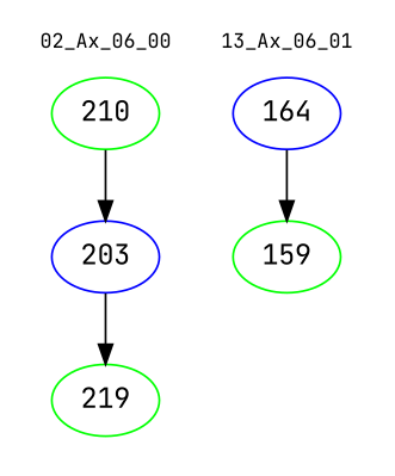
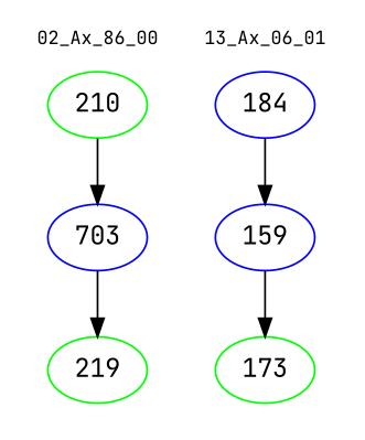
  digraph {
    fontname="JetBrains Mono"
    node [color=green fontname="JetBrains Mono"]
    edge [color=black fontname="JetBrains Mono"]
    n1 [label=210]
-   n2 [color=blue label=203]
+   n2 [color=blue label=703]
    n3 [label=219]
-   n4 [color=blue label=164]
-   n5 [label=159]
+   n4 [color=blue label=184]
+   n5 [color=blue label=159]
+   n6 [label=173]
    subgraph cluster_1 {
      color=white
      fontsize=10
-     label="02_Ax_06_00"
+     label="02_Ax_86_00"
      n1
      n2
      n3
    }
    subgraph cluster_2 {
      color=white
      fontsize=10
      label="13_Ax_06_01"
      n4
      n5
+     n6
    }
    n1 -> n2
    n2 -> n3
    n4 -> n5
+   n5 -> n6
  }
